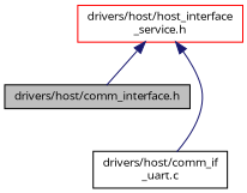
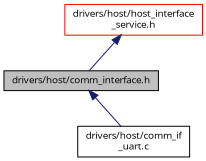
  digraph {
    fontname="Open Sans"
    node [color=black fillcolor=white fontname="Open Sans" fontsize=10 shape=record style=filled]
    edge [color=midnightblue dir=back fontname="Open Sans" fontsize=10 labelfontname=Helvetica labelfontsize=10 style=solid]
    n1 [fillcolor=grey75 fontcolor=black height=0.2 label="drivers/host/comm_interface.h" width=0.4]
    n2 [height=0.2 label="drivers/host/comm_if\l_uart.c" width=0.4]
    n3 [color=red height=0.2 label="drivers/host/host_interface\l_service.h" width=0.4]
-   n3 -> n2
+   n1 -> n2
    n3 -> n1
  }
